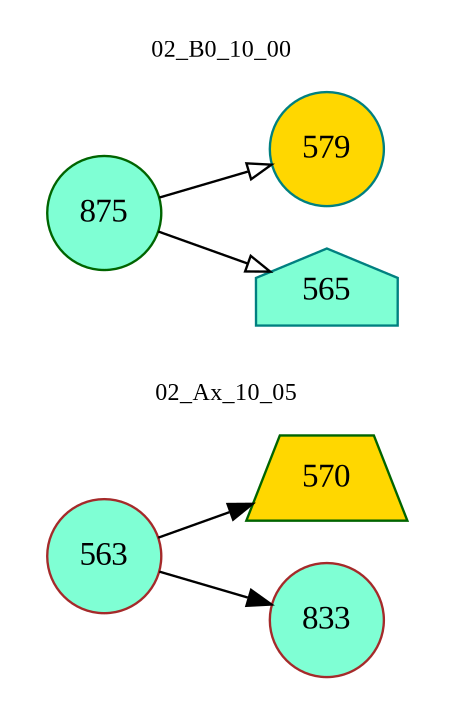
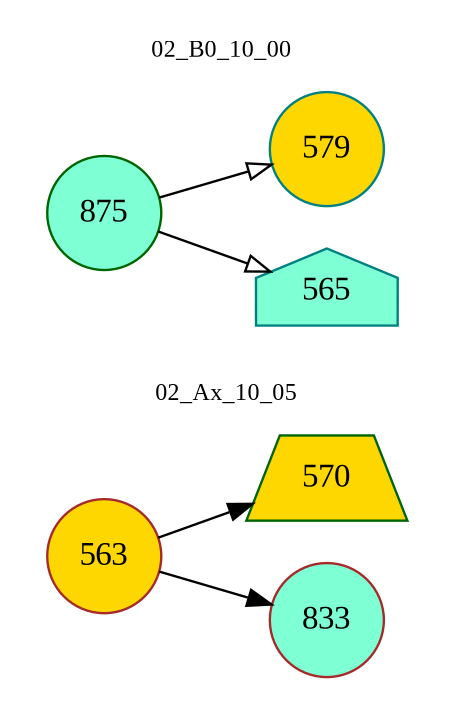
  digraph {
    fontname="Liberation Serif"
    rankdir=LR
    node [color=brown fillcolor=gold fontname="Liberation Serif" shape=circle style=filled]
    edge [arrowhead=normal color=black fontname="Liberation Serif"]
-   n1 [fillcolor=aquamarine label=563]
+   n1 [label=563]
    n2 [fillcolor=aquamarine label=833]
    n3 [color=darkgreen label=570 shape=trapezium]
    n4 [color=darkgreen fillcolor=aquamarine label=875]
    n5 [color=teal fillcolor=aquamarine label=565 shape=house]
    n6 [color=teal label=579]
    subgraph cluster_1 {
      color=white
      fontsize=10
      label="02_Ax_10_05"
      n1
      n2
      n3
    }
    subgraph cluster_2 {
      color=white
      fontsize=10
      label="02_B0_10_00"
      n4
      n5
      n6
    }
    n1 -> n2
    n1 -> n3
    n4 -> n5 [arrowhead=onormal]
    n4 -> n6 [arrowhead=onormal]
  }
